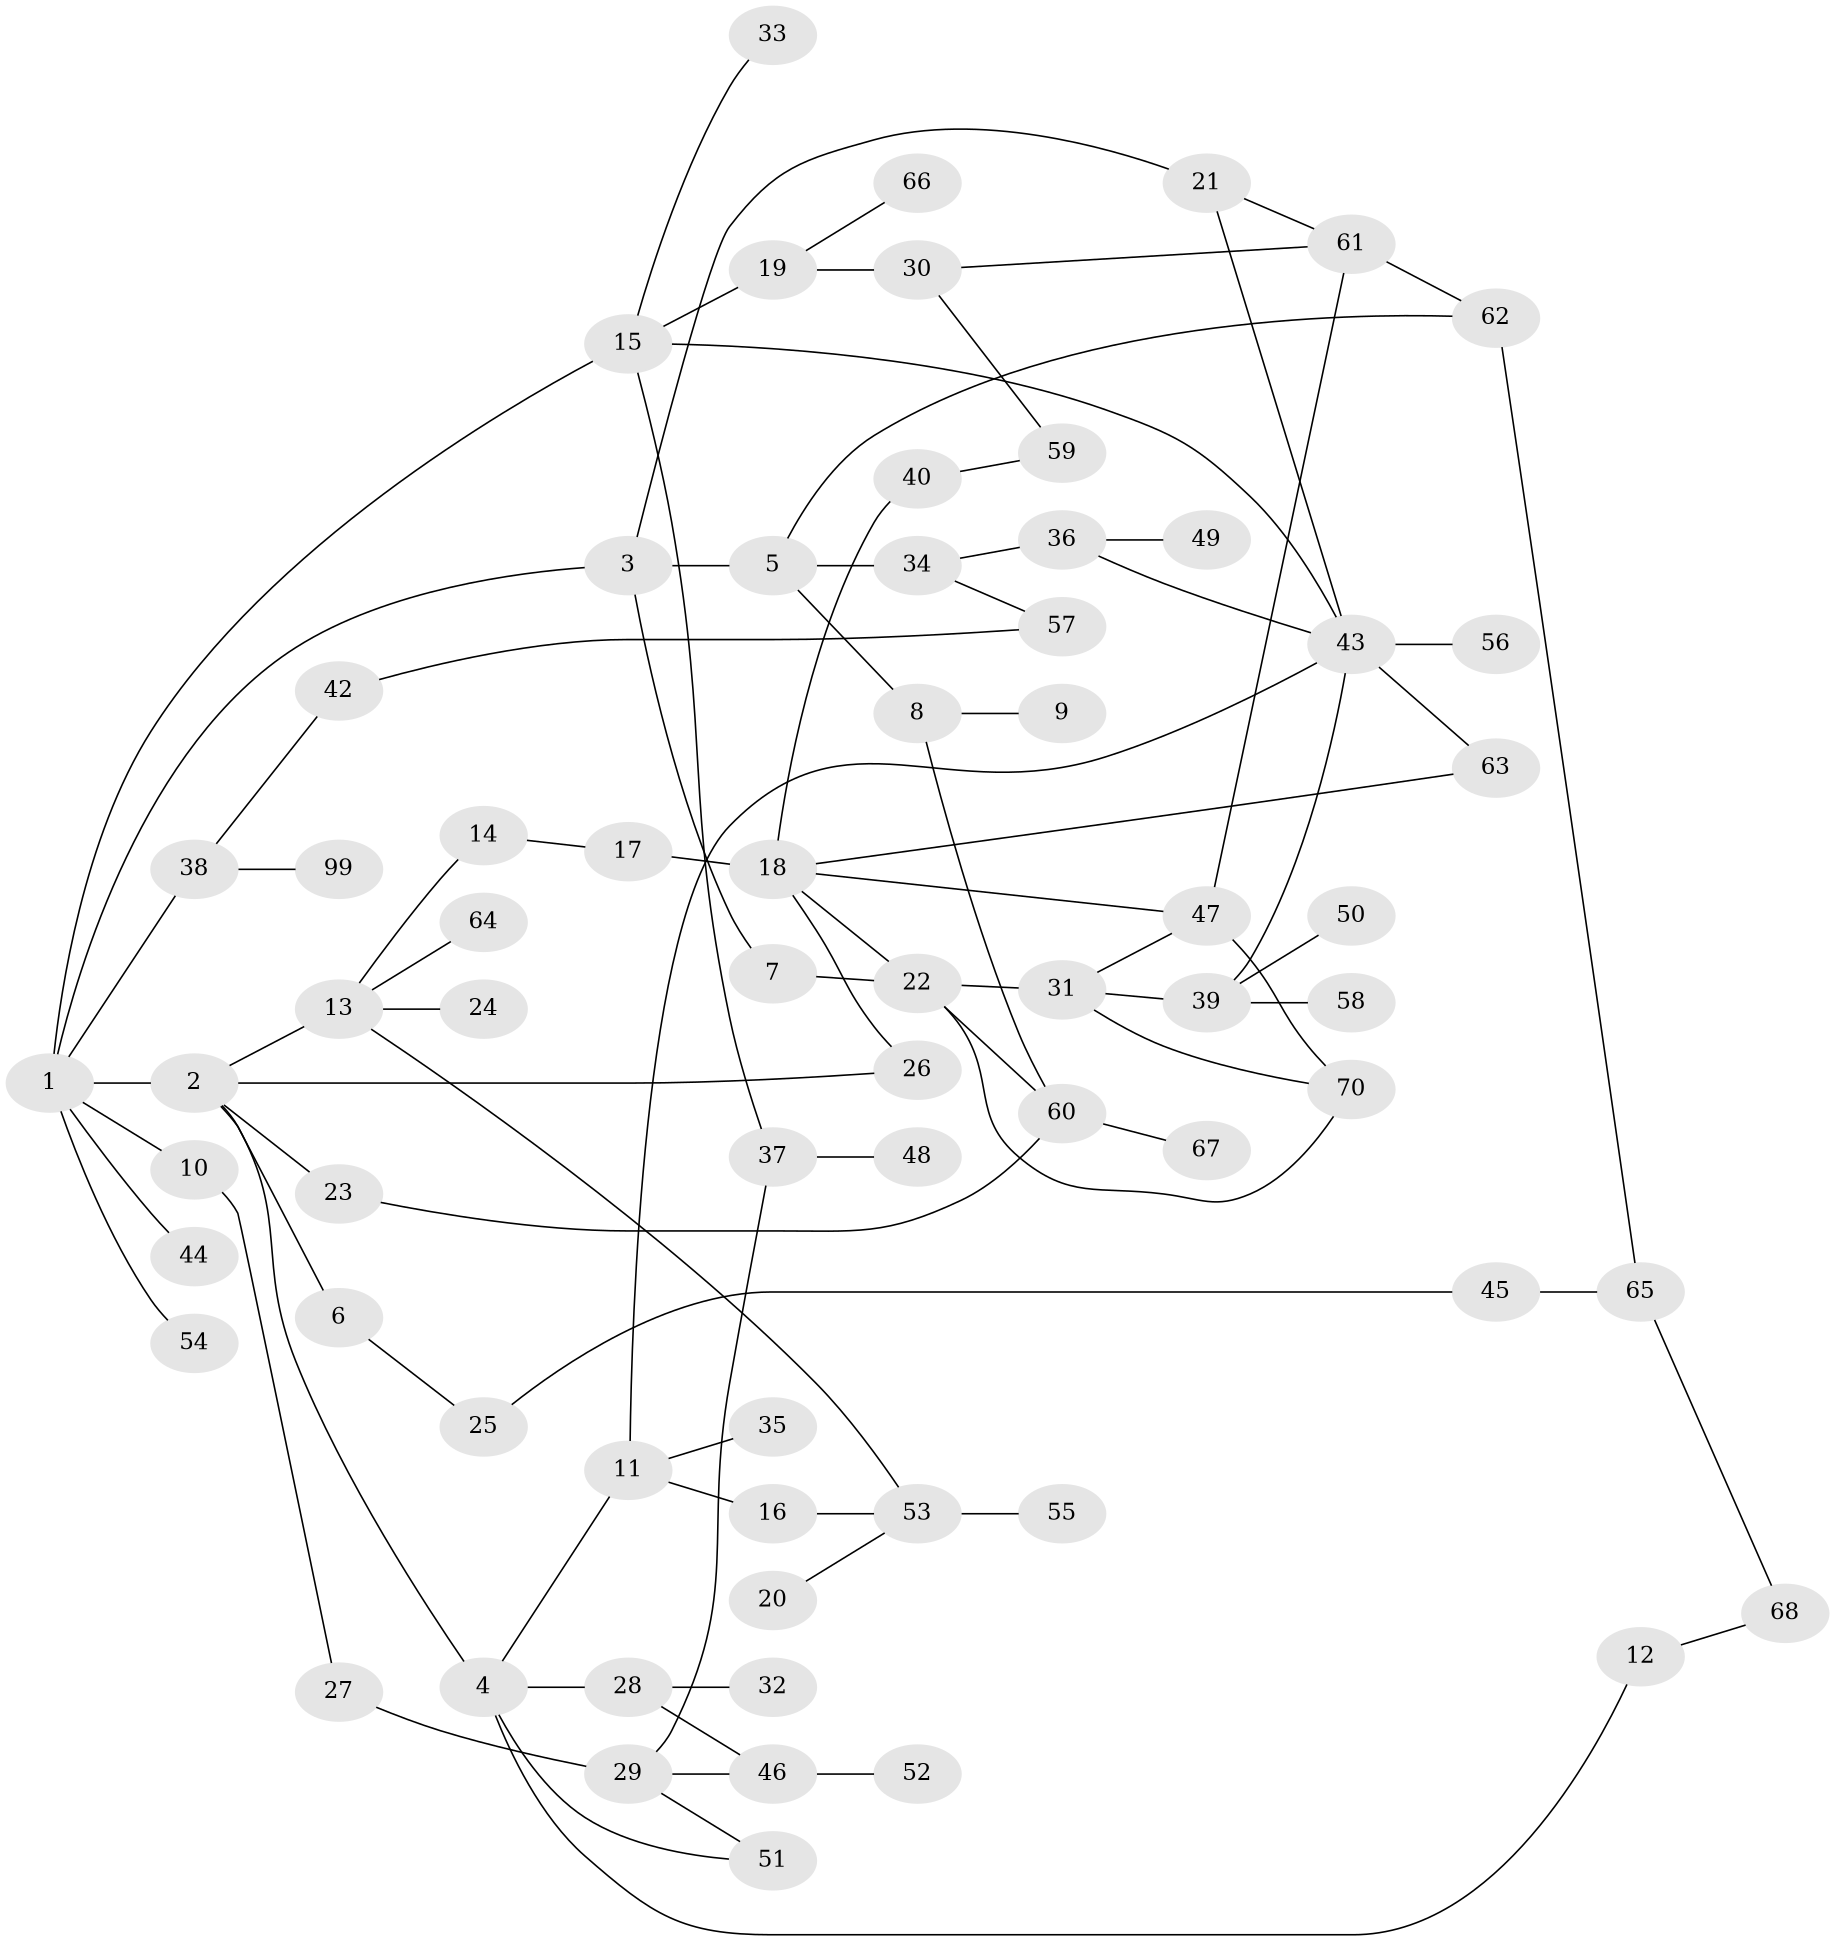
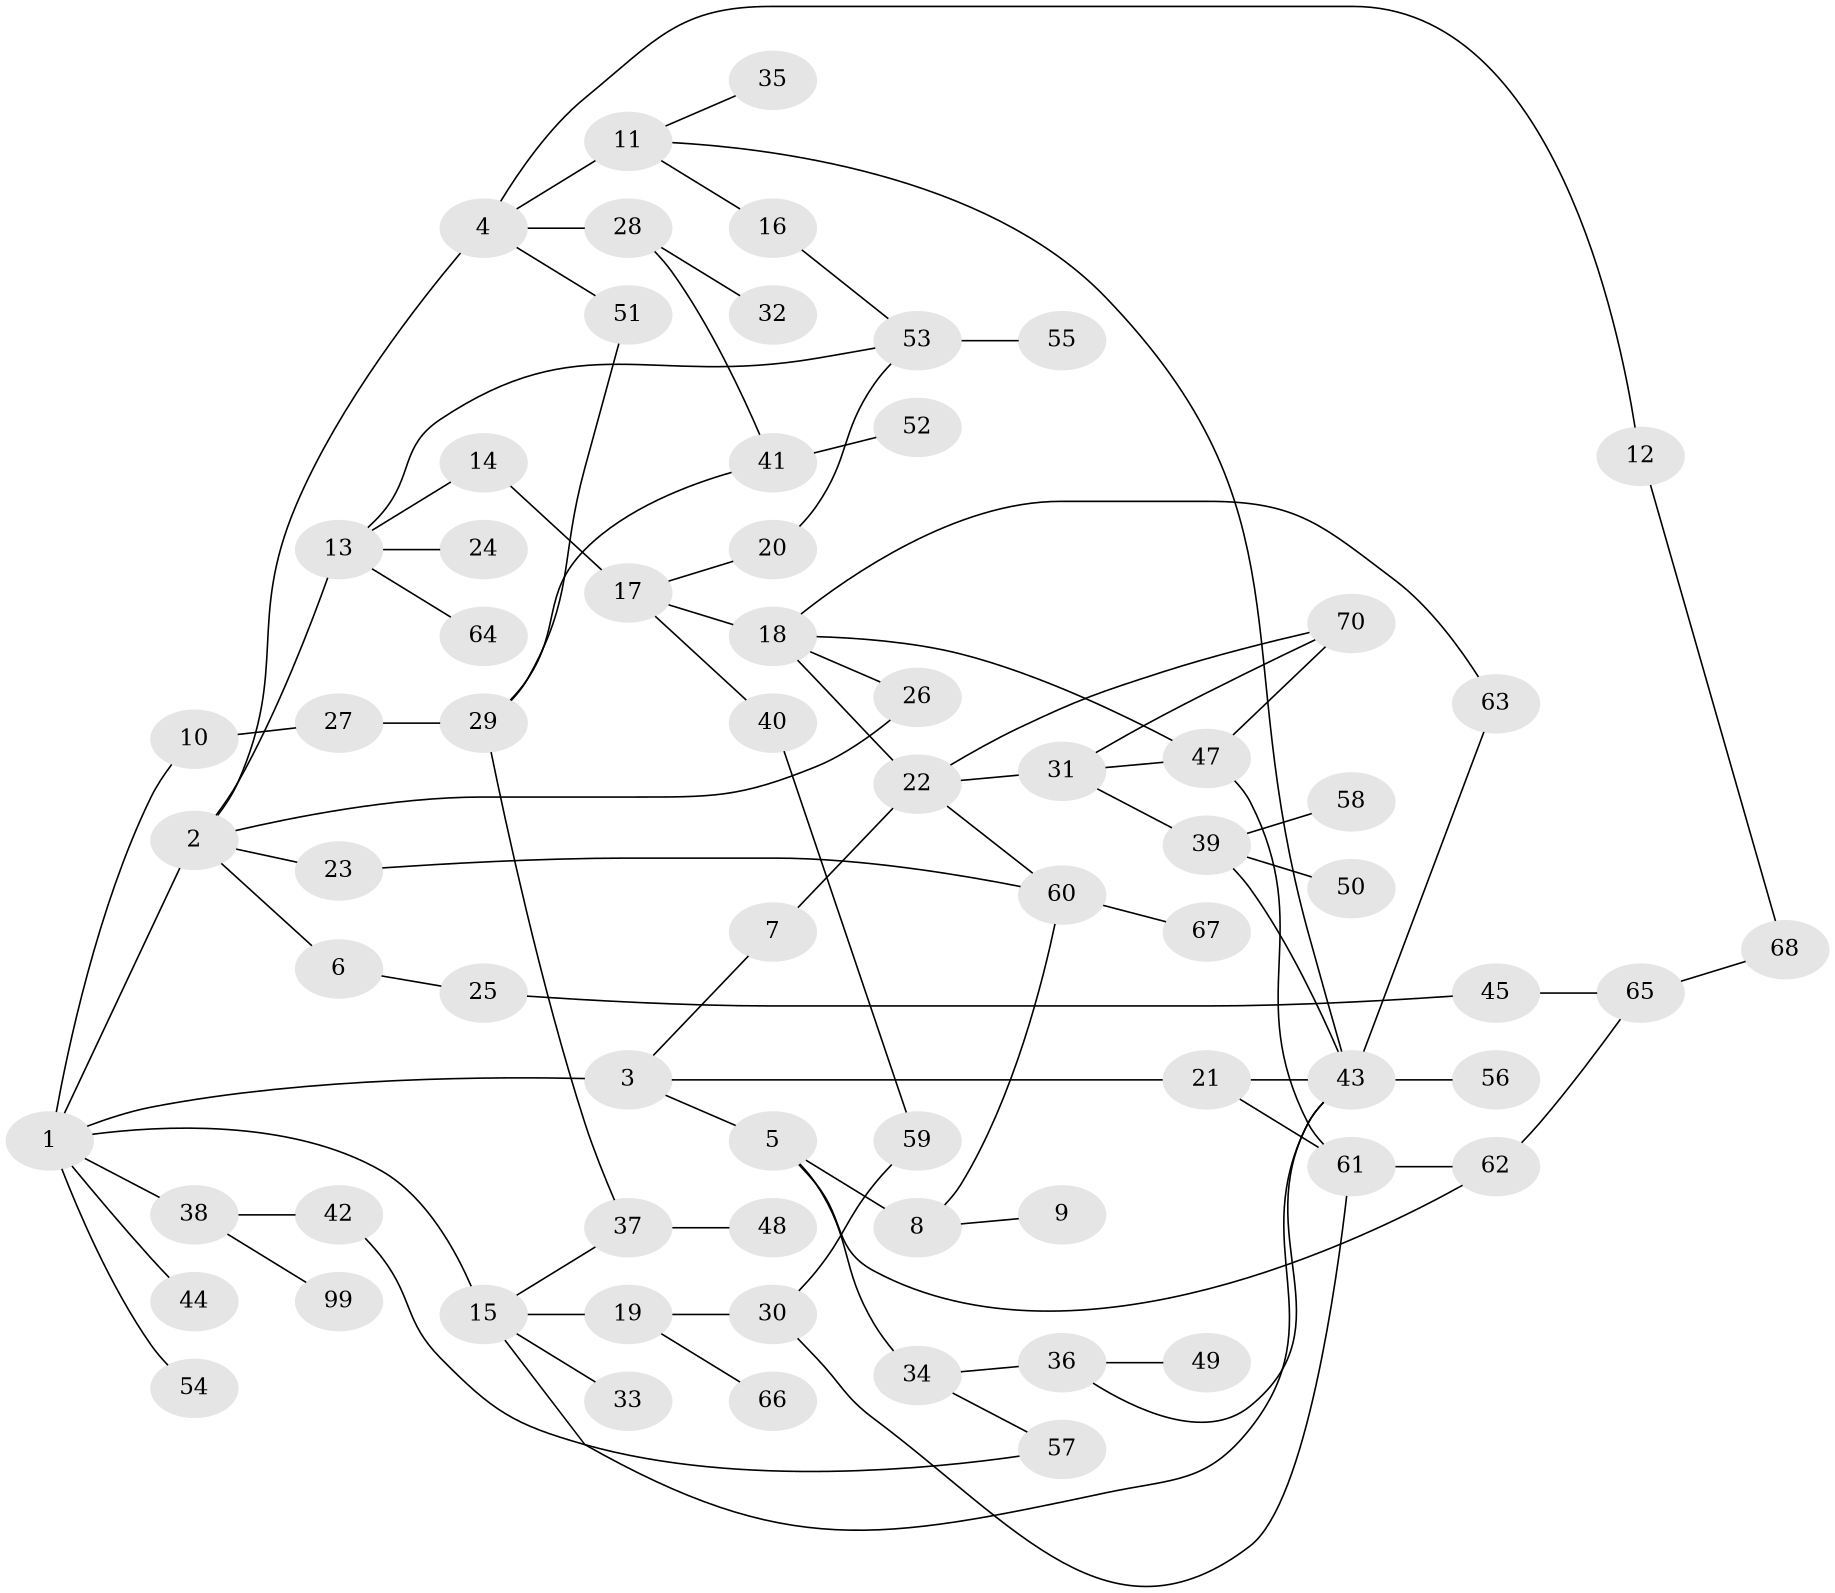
  graph {
    rankdir=LR
    node [color=gray90 style=filled]
    1
    2
    3
    10
    15
    38
    44
    54
    4
    6
    13
    23
    26
    5
    7
    21
    27
    43
    19
    33
    37
    42
    n23 [label=99]
    11
    12
    28
    51
    25
    14
    24
    53
    64
    60
    8
    34
    62
    22
    61
    16
    35
    68
    32
-   46
+   46 [label=41]
    9
    36
    57
    65
    45
    31
    70
    67
    29
    63
    56
    17
    55
    18
    20
    40
    30
    66
    48
    47
    59
    39
    52
    50
    58
    49
    1 -- 2
    1 -- 3
    1 -- 10
    1 -- 15
    1 -- 38
    1 -- 44
    1 -- 54
    2 -- 4
    2 -- 6
    2 -- 13
    2 -- 23
    2 -- 26
    3 -- 5
    3 -- 7
    3 -- 21
    10 -- 27
    15 -- 43
    15 -- 19
    15 -- 33
    15 -- 37
    38 -- 42
    38 -- n23
    4 -- 11
    4 -- 12
    4 -- 28
    4 -- 51
    6 -- 25
    13 -- 14
    13 -- 24
    13 -- 53
    13 -- 64
    23 -- 60
    5 -- 8
    5 -- 34
    5 -- 62
    7 -- 22
    21 -- 43
    21 -- 61
    27 -- 29
    43 -- 63
    43 -- 56
    19 -- 30
    19 -- 66
    37 -- 48
    42 -- 57
    11 -- 43
    11 -- 16
    11 -- 35
    12 -- 68
    28 -- 32
    28 -- 46
    25 -- 45
    14 -- 17
    53 -- 55
    60 -- 67
    8 -- 60
    8 -- 9
    34 -- 36
    34 -- 57
    62 -- 65
    22 -- 60
    22 -- 31
    22 -- 70
    61 -- 62
    16 -- 53
    46 -- 52
    36 -- 43
    36 -- 49
    65 -- 68
    45 -- 65
    31 -- 70
    31 -- 47
    31 -- 39
    29 -- 37
    29 -- 51
    29 -- 46
    17 -- 18
-   18 -- 40
+   17 -- 20
+   17 -- 40
    18 -- 26
    18 -- 22
    18 -- 63
    18 -- 47
    20 -- 53
    40 -- 59
    30 -- 61
    30 -- 59
    47 -- 61
    47 -- 70
    39 -- 43
    39 -- 50
    39 -- 58
  }
